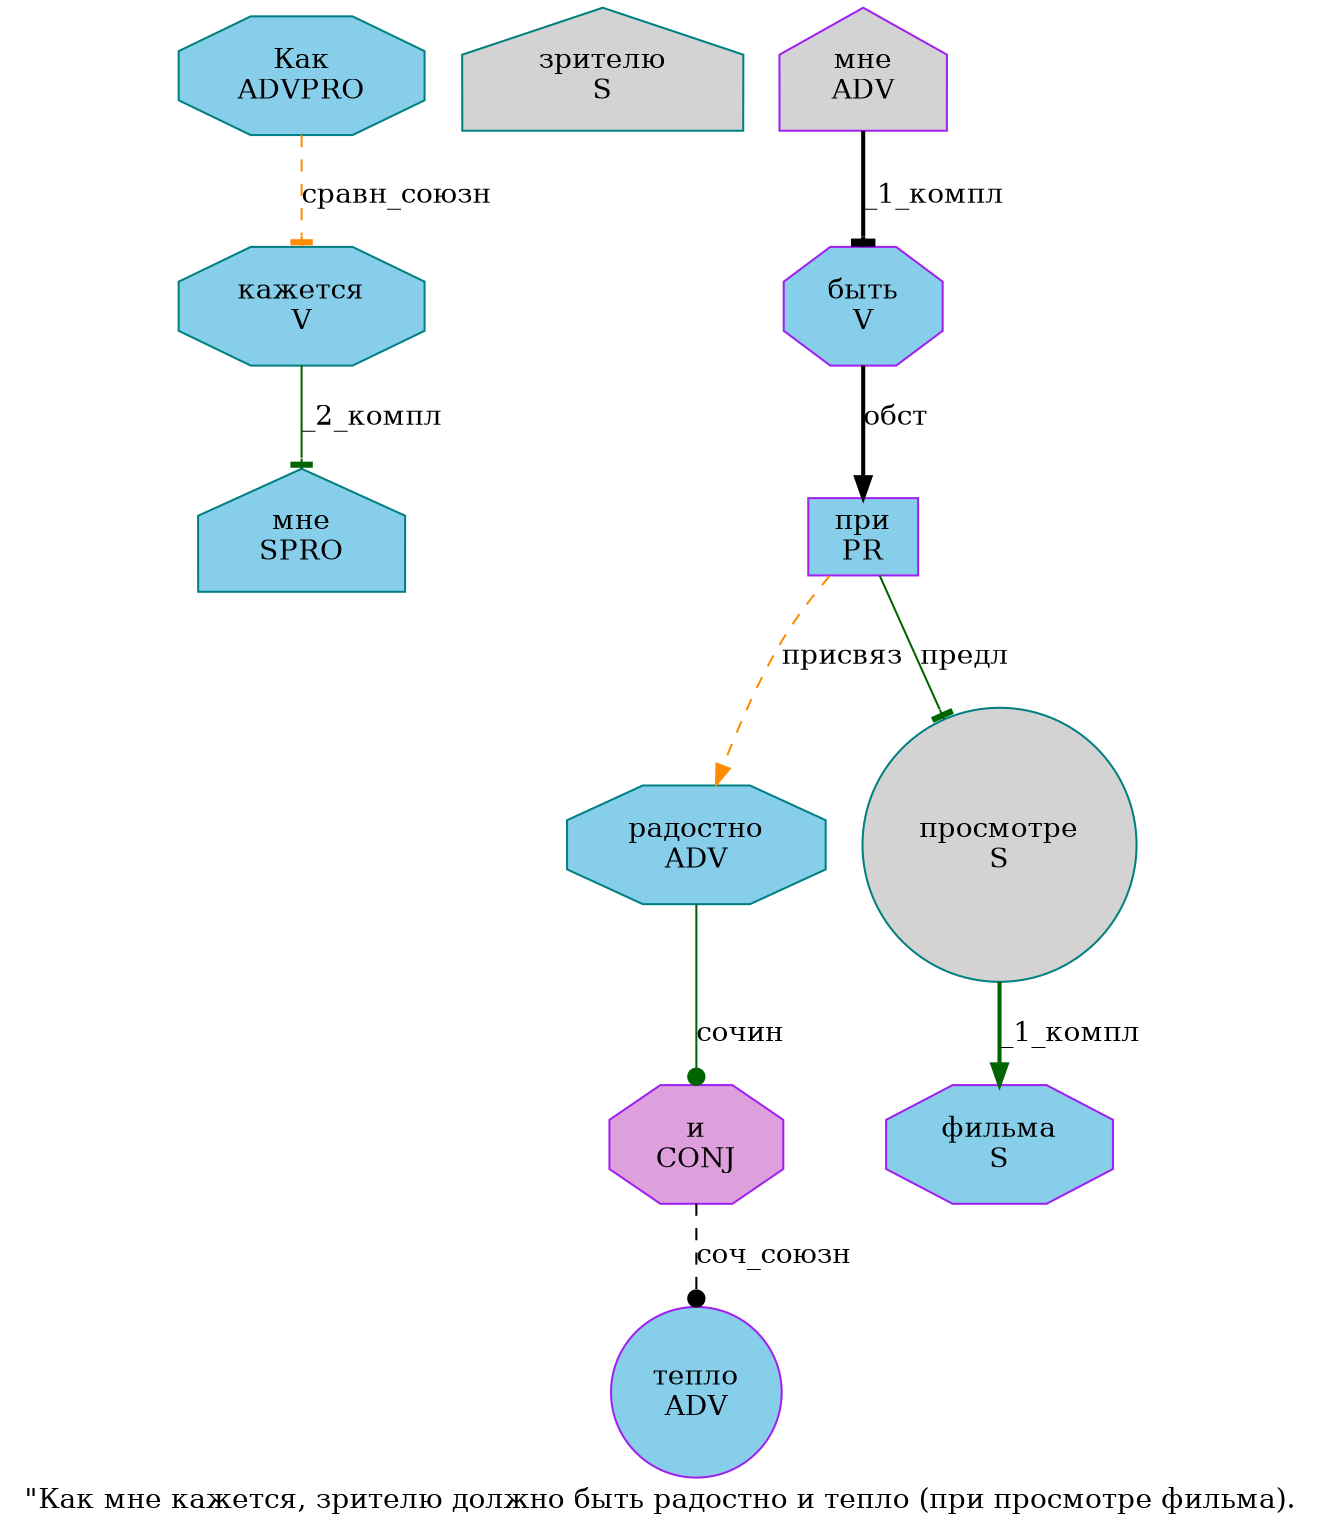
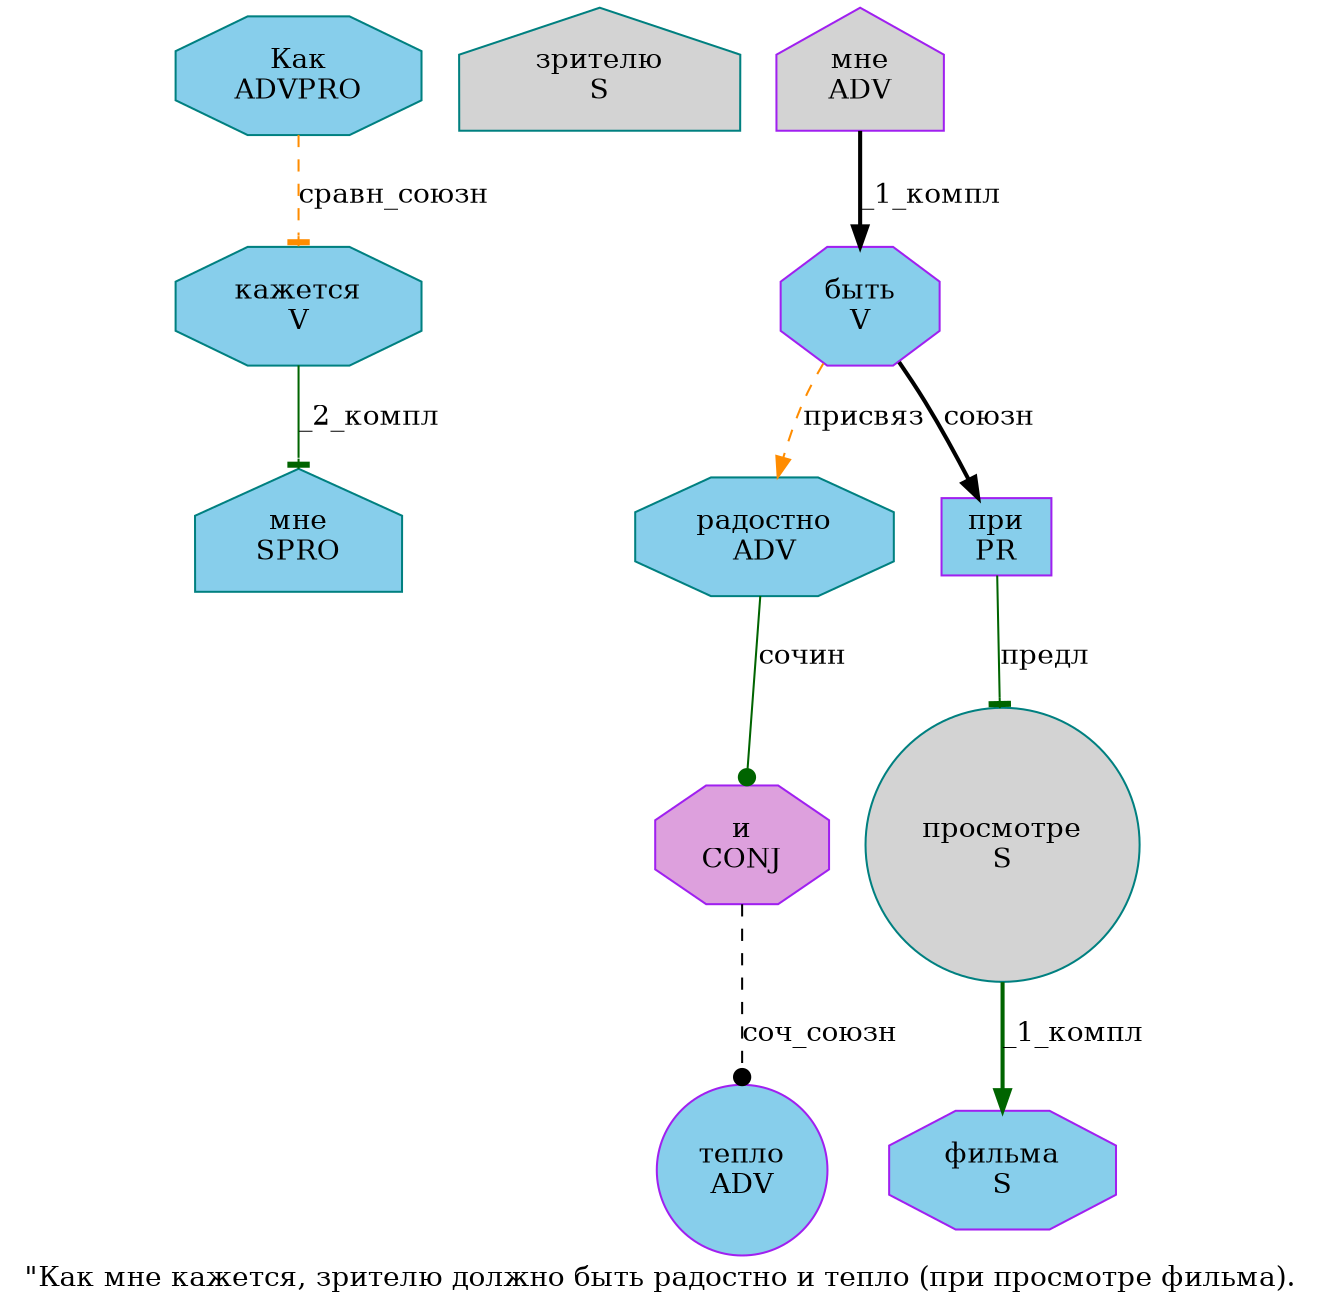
  digraph {
    label="\"Как мне кажется, зрителю должно быть радостно и тепло (при просмотре фильма)."
    node [color=teal fillcolor=skyblue penwidth=1 shape=octagon style=filled]
    edge [arrowhead=tee color=darkgreen style=dashed]
    n1 [label="Как\nADVPRO"]
    n2 [label="кажется\nV"]
    n3 [label="мне\nSPRO" shape=house]
    n4 [fillcolor=lightgrey label="зрителю\nS" shape=house]
    n5 [color=purple fillcolor=lightgrey label="мне\nADV" shape=house]
    n6 [color=purple label="быть\nV"]
    n7 [label="радостно\nADV"]
    n8 [color=purple label="при\nPR" shape=box]
    n9 [color=purple fillcolor=plum label="и\nCONJ"]
    n10 [fillcolor=lightgrey label="просмотре\nS" shape=circle]
    n11 [color=purple label="тепло\nADV" shape=circle]
    n12 [color=purple label="фильма\nS"]
    n1 -> n2 [color=darkorange label="сравн_союзн"]
    n2 -> n3 [label="_2_компл" style=solid]
-   n5 -> n6 [color=black label="_1_компл" style=bold]
-   n8 -> n7 [arrowhead=normal color=darkorange label="присвяз"]
-   n6 -> n8 [arrowhead=normal color=black label="обст" style=bold]
+   n5 -> n6 [arrowhead=normal color=black label="_1_компл" style=bold]
+   n6 -> n7 [arrowhead=normal color=darkorange label="присвяз"]
+   n6 -> n8 [arrowhead=normal color=black label="союзн" style=bold]
    n7 -> n9 [arrowhead=dot label="сочин" style=solid]
    n8 -> n10 [label="предл" style=solid]
    n9 -> n11 [arrowhead=dot color=black label="соч_союзн"]
    n10 -> n12 [arrowhead=normal label="_1_компл" style=bold]
  }
